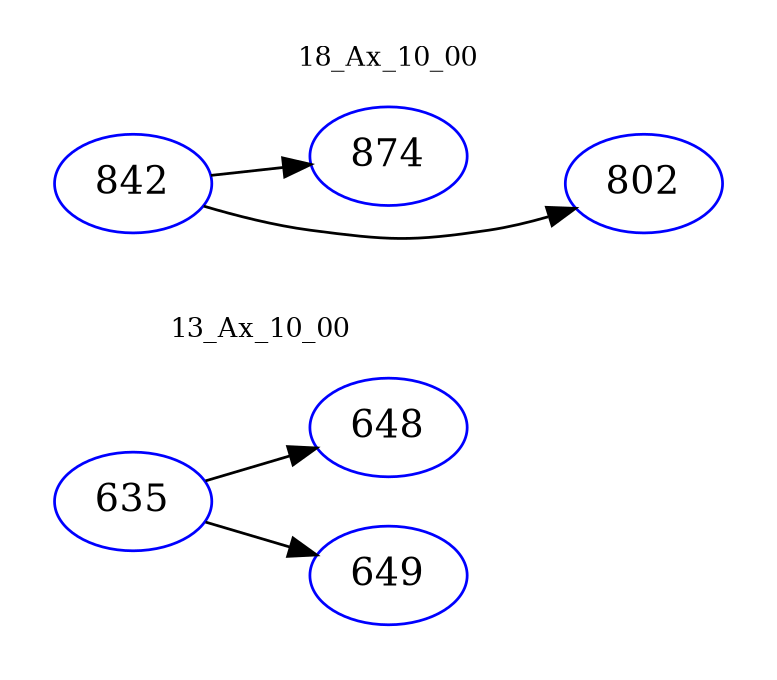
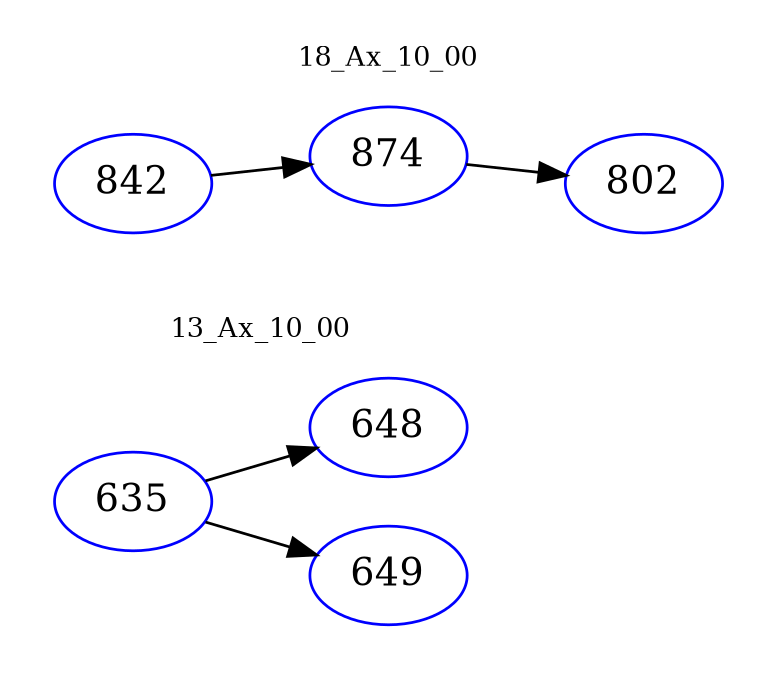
  digraph {
    rankdir=LR
    node [color=blue]
    edge [color=black]
    n1 [label=635]
    n2 [label=649]
    n3 [label=648]
    n4 [label=842]
    n5 [label=802]
    n6 [label=874]
    subgraph cluster_1 {
      color=white
      fontsize=10
      label="13_Ax_10_00"
      n1
      n2
      n3
    }
    subgraph cluster_2 {
      color=white
      fontsize=10
      label="18_Ax_10_00"
      n4
      n5
      n6
    }
    n1 -> n2
    n1 -> n3
-   n4 -> n5
+   n6 -> n5
    n4 -> n6
  }
